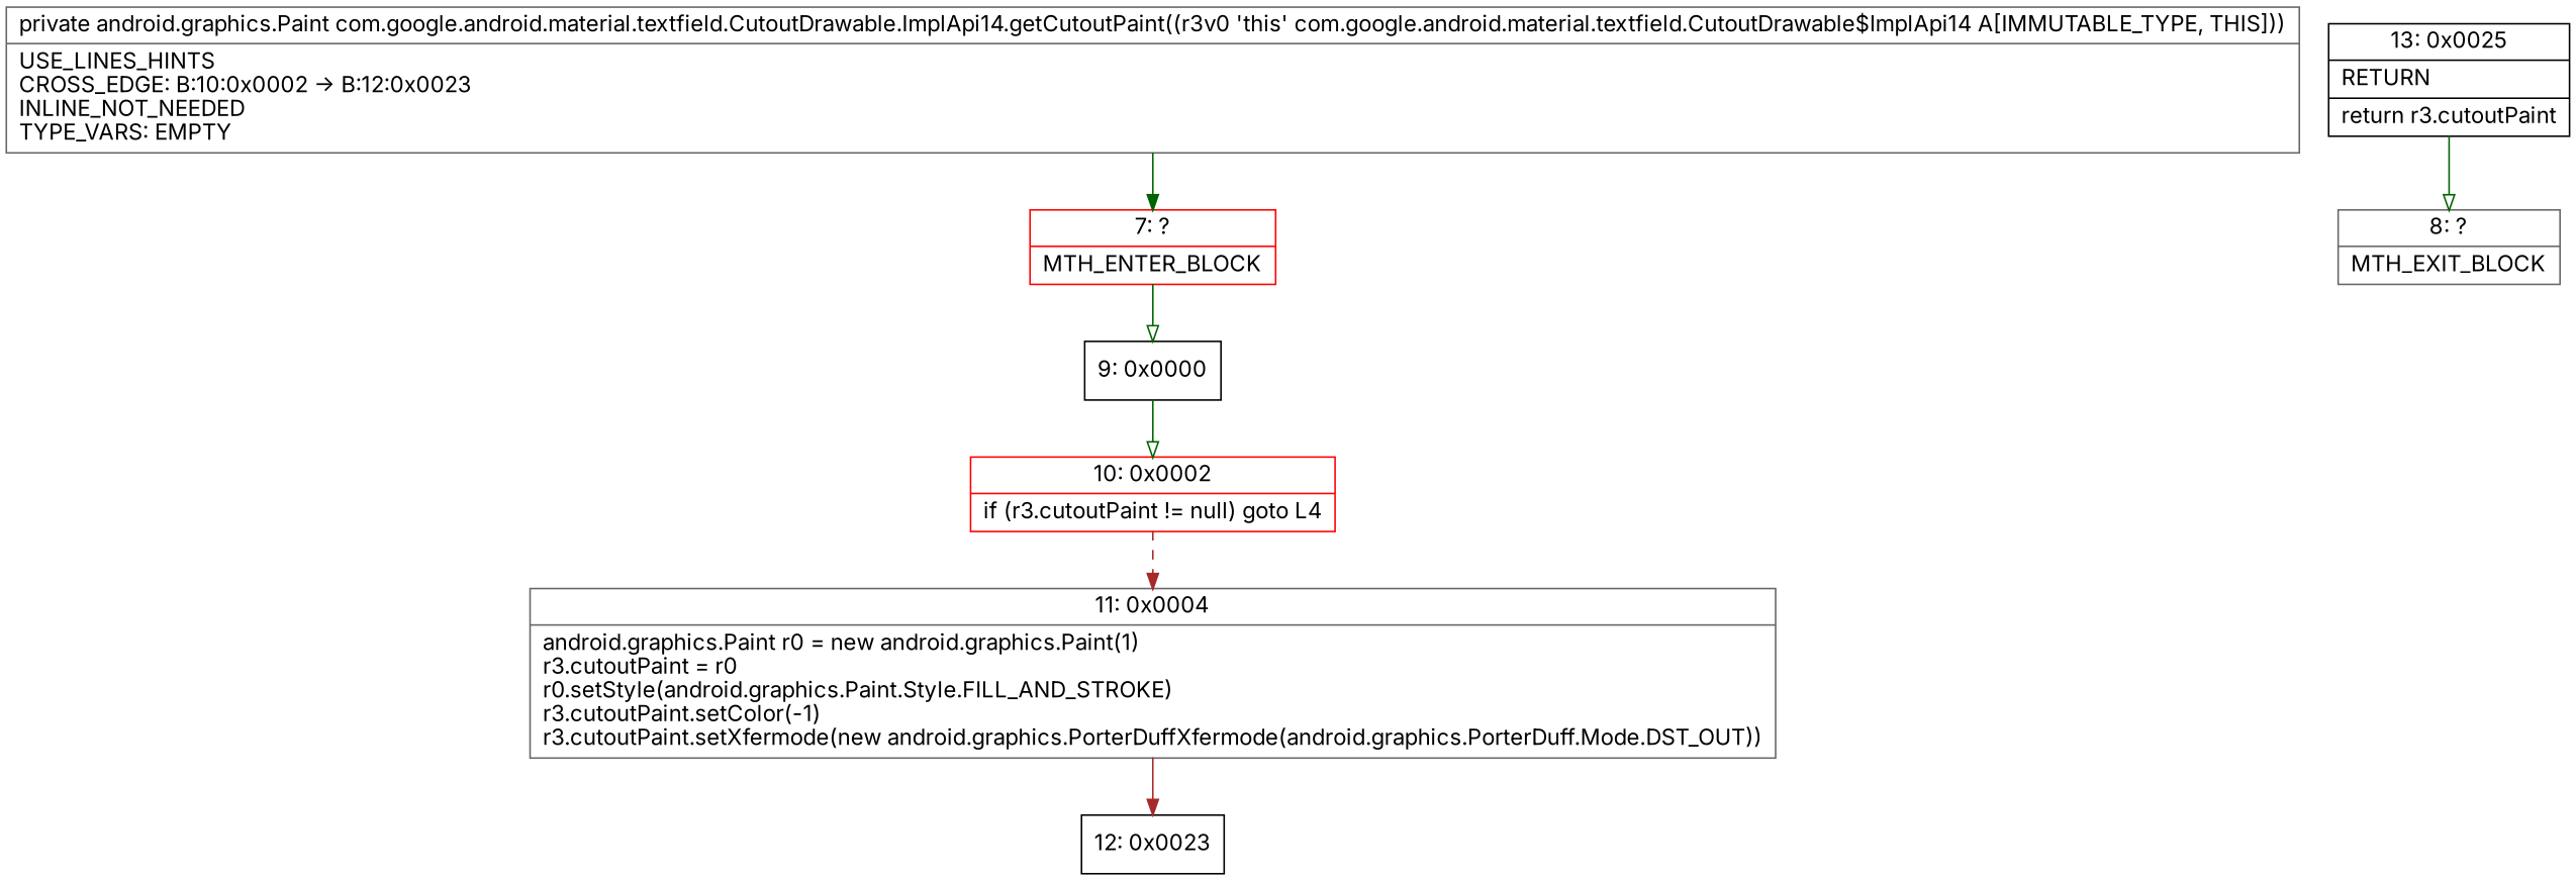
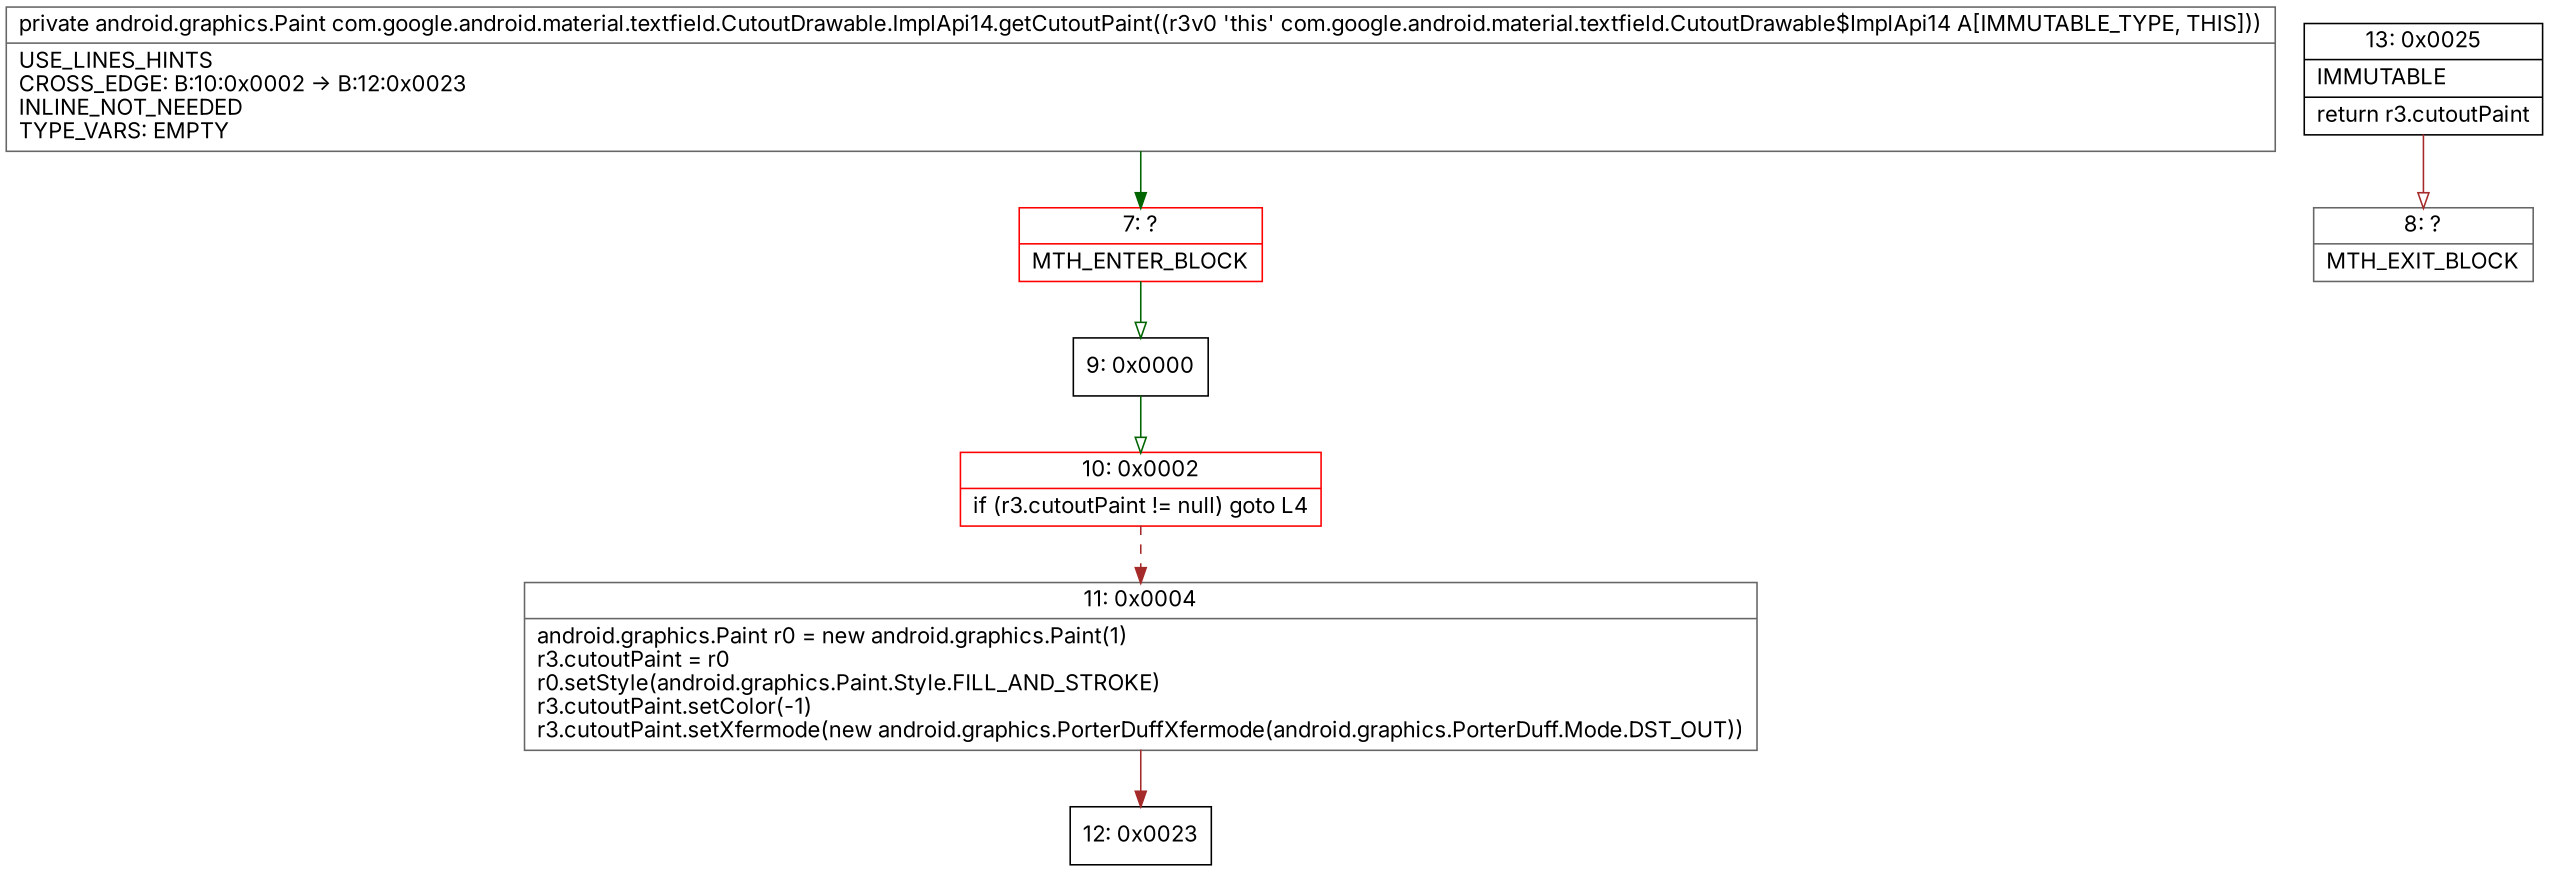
  digraph {
    fontname=Inter
    node [color=black fontname=Inter shape=record]
    edge [arrowhead=onormal color=darkgreen fontname=Inter]
    n1 [color=red label="{7\:\ ?|MTH_ENTER_BLOCK\l}"]
    n2 [label="{9\:\ 0x0000}"]
    n3 [color=red label="{10\:\ 0x0002|if (r3.cutoutPaint != null) goto L4\l}"]
    n4 [color=gray40 label="{11\:\ 0x0004|android.graphics.Paint r0 = new android.graphics.Paint(1)\lr3.cutoutPaint = r0\lr0.setStyle(android.graphics.Paint.Style.FILL_AND_STROKE)\lr3.cutoutPaint.setColor(\-1)\lr3.cutoutPaint.setXfermode(new android.graphics.PorterDuffXfermode(android.graphics.PorterDuff.Mode.DST_OUT))\l}"]
    n5 [label="{12\:\ 0x0023}"]
-   n6 [label="{13\:\ 0x0025|RETURN\l|return r3.cutoutPaint\l}"]
+   n6 [label="{13\:\ 0x0025|IMMUTABLE\l|return r3.cutoutPaint\l}"]
    n7 [color=gray40 label="{8\:\ ?|MTH_EXIT_BLOCK\l}"]
    n8 [color=gray40 label="{private android.graphics.Paint com.google.android.material.textfield.CutoutDrawable.ImplApi14.getCutoutPaint((r3v0 'this' com.google.android.material.textfield.CutoutDrawable$ImplApi14 A[IMMUTABLE_TYPE, THIS]))  | USE_LINES_HINTS\lCROSS_EDGE: B:10:0x0002 \-\> B:12:0x0023\lINLINE_NOT_NEEDED\lTYPE_VARS: EMPTY\l}"]
    n1 -> n2
    n2 -> n3
    n3 -> n4 [arrowhead=normal color=brown style=dashed]
    n4 -> n5 [arrowhead=normal color=brown]
-   n6 -> n7
+   n6 -> n7 [color=brown]
    n8 -> n1 [arrowhead=normal]
  }
